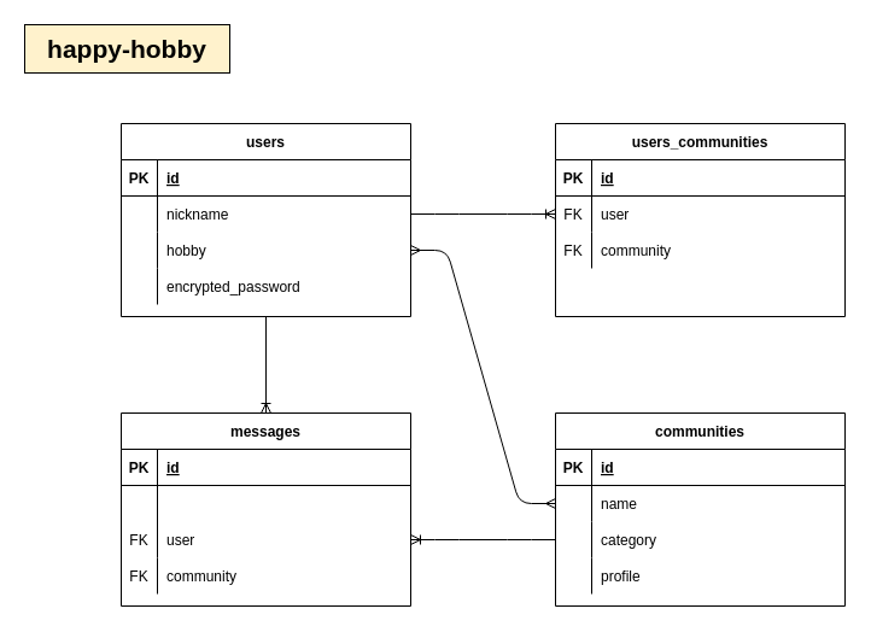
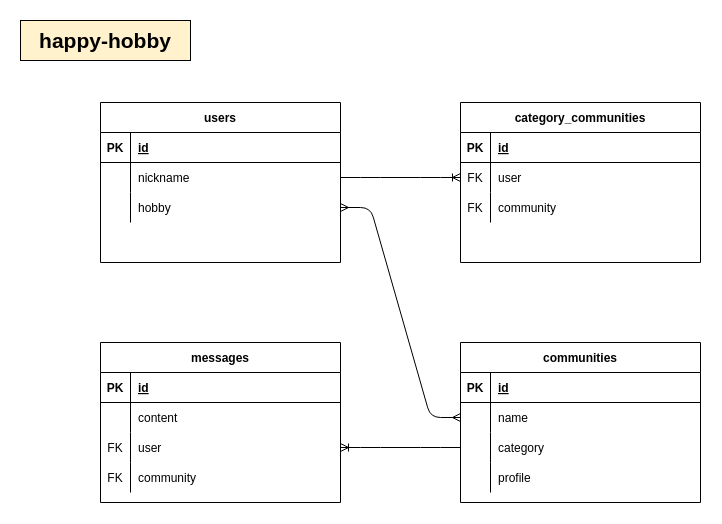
  <mxCell id="0" />
  <mxCell id="1" parent="0" />
- <mxCell id="2" style="edgeStyle=none;rounded=0;orthogonalLoop=1;jettySize=auto;html=1;exitX=0.5;exitY=1;exitDx=0;exitDy=0;entryX=0.5;entryY=0;entryDx=0;entryDy=0;endArrow=ERoneToMany;endFill=0;" parent="1" source="3" target="29" edge="1"><mxGeometry relative="1" as="geometry" /></mxCell>
  <mxCell id="3" value="users" style="shape=table;startSize=30;container=1;collapsible=1;childLayout=tableLayout;fixedRows=1;rowLines=0;fontStyle=1;align=center;resizeLast=1;" parent="1" vertex="1"><mxGeometry x="100" y="102" width="240" height="160" as="geometry"><mxRectangle x="20" y="20" width="60" height="30" as="alternateBounds" /></mxGeometry></mxCell>
  <mxCell id="4" value="" style="shape=partialRectangle;collapsible=0;dropTarget=0;pointerEvents=0;fillColor=none;top=0;left=0;bottom=1;right=0;points=[[0,0.5],[1,0.5]];portConstraint=eastwest;" parent="3" vertex="1"><mxGeometry y="30" width="240" height="30" as="geometry" /></mxCell>
  <mxCell id="5" value="PK" style="shape=partialRectangle;connectable=0;fillColor=none;top=0;left=0;bottom=0;right=0;fontStyle=1;overflow=hidden;" parent="4" vertex="1"><mxGeometry width="30" height="30" as="geometry" /></mxCell>
  <mxCell id="6" value="id" style="shape=partialRectangle;connectable=0;fillColor=none;top=0;left=0;bottom=0;right=0;align=left;spacingLeft=6;fontStyle=5;overflow=hidden;" parent="4" vertex="1"><mxGeometry x="30" width="210" height="30" as="geometry" /></mxCell>
  <mxCell id="7" value="" style="shape=partialRectangle;collapsible=0;dropTarget=0;pointerEvents=0;fillColor=none;top=0;left=0;bottom=0;right=0;points=[[0,0.5],[1,0.5]];portConstraint=eastwest;" parent="3" vertex="1"><mxGeometry y="60" width="240" height="30" as="geometry" /></mxCell>
  <mxCell id="8" value="" style="shape=partialRectangle;connectable=0;fillColor=none;top=0;left=0;bottom=0;right=0;editable=1;overflow=hidden;" parent="7" vertex="1"><mxGeometry width="30" height="30" as="geometry" /></mxCell>
  <mxCell id="9" value="nickname" style="shape=partialRectangle;connectable=0;fillColor=none;top=0;left=0;bottom=0;right=0;align=left;spacingLeft=6;overflow=hidden;" parent="7" vertex="1"><mxGeometry x="30" width="210" height="30" as="geometry" /></mxCell>
  <mxCell id="10" value="" style="shape=partialRectangle;collapsible=0;dropTarget=0;pointerEvents=0;fillColor=none;top=0;left=0;bottom=0;right=0;points=[[0,0.5],[1,0.5]];portConstraint=eastwest;" parent="3" vertex="1"><mxGeometry y="90" width="240" height="30" as="geometry" /></mxCell>
  <mxCell id="11" value="" style="shape=partialRectangle;connectable=0;fillColor=none;top=0;left=0;bottom=0;right=0;editable=1;overflow=hidden;" parent="10" vertex="1"><mxGeometry width="30" height="30" as="geometry" /></mxCell>
  <mxCell id="12" value="hobby" style="shape=partialRectangle;connectable=0;fillColor=none;top=0;left=0;bottom=0;right=0;align=left;spacingLeft=6;overflow=hidden;" parent="10" vertex="1"><mxGeometry x="30" width="210" height="30" as="geometry" /></mxCell>
  <mxCell id="13" value="" style="shape=partialRectangle;collapsible=0;dropTarget=0;pointerEvents=0;fillColor=none;top=0;left=0;bottom=0;right=0;points=[[0,0.5],[1,0.5]];portConstraint=eastwest;" parent="3" vertex="1"><mxGeometry y="120" width="240" height="30" as="geometry" /></mxCell>
  <mxCell id="14" value="" style="shape=partialRectangle;connectable=0;fillColor=none;top=0;left=0;bottom=0;right=0;editable=1;overflow=hidden;" parent="13" vertex="1"><mxGeometry width="30" height="30" as="geometry" /></mxCell>
- <mxCell id="15" value="encrypted_password" style="shape=partialRectangle;connectable=0;fillColor=none;top=0;left=0;bottom=0;right=0;align=left;spacingLeft=6;overflow=hidden;" parent="13" vertex="1"><mxGeometry x="30" width="210" height="30" as="geometry" /></mxCell>
  <mxCell id="16" value="communities" style="shape=table;startSize=30;container=1;collapsible=1;childLayout=tableLayout;fixedRows=1;rowLines=0;fontStyle=1;align=center;resizeLast=1;" parent="1" vertex="1"><mxGeometry x="460" y="342" width="240" height="160" as="geometry"><mxRectangle x="20" y="20" width="60" height="30" as="alternateBounds" /></mxGeometry></mxCell>
  <mxCell id="17" value="" style="shape=partialRectangle;collapsible=0;dropTarget=0;pointerEvents=0;fillColor=none;top=0;left=0;bottom=1;right=0;points=[[0,0.5],[1,0.5]];portConstraint=eastwest;" parent="16" vertex="1"><mxGeometry y="30" width="240" height="30" as="geometry" /></mxCell>
  <mxCell id="18" value="PK" style="shape=partialRectangle;connectable=0;fillColor=none;top=0;left=0;bottom=0;right=0;fontStyle=1;overflow=hidden;" parent="17" vertex="1"><mxGeometry width="30" height="30" as="geometry" /></mxCell>
  <mxCell id="19" value="id" style="shape=partialRectangle;connectable=0;fillColor=none;top=0;left=0;bottom=0;right=0;align=left;spacingLeft=6;fontStyle=5;overflow=hidden;" parent="17" vertex="1"><mxGeometry x="30" width="210" height="30" as="geometry" /></mxCell>
  <mxCell id="20" value="" style="shape=partialRectangle;collapsible=0;dropTarget=0;pointerEvents=0;fillColor=none;top=0;left=0;bottom=0;right=0;points=[[0,0.5],[1,0.5]];portConstraint=eastwest;" parent="16" vertex="1"><mxGeometry y="60" width="240" height="30" as="geometry" /></mxCell>
  <mxCell id="21" value="" style="shape=partialRectangle;connectable=0;fillColor=none;top=0;left=0;bottom=0;right=0;editable=1;overflow=hidden;" parent="20" vertex="1"><mxGeometry width="30" height="30" as="geometry" /></mxCell>
  <mxCell id="22" value="name" style="shape=partialRectangle;connectable=0;fillColor=none;top=0;left=0;bottom=0;right=0;align=left;spacingLeft=6;overflow=hidden;" parent="20" vertex="1"><mxGeometry x="30" width="210" height="30" as="geometry" /></mxCell>
  <mxCell id="23" value="" style="shape=partialRectangle;collapsible=0;dropTarget=0;pointerEvents=0;fillColor=none;top=0;left=0;bottom=0;right=0;points=[[0,0.5],[1,0.5]];portConstraint=eastwest;" parent="16" vertex="1"><mxGeometry y="90" width="240" height="30" as="geometry" /></mxCell>
  <mxCell id="24" value="" style="shape=partialRectangle;connectable=0;fillColor=none;top=0;left=0;bottom=0;right=0;editable=1;overflow=hidden;" parent="23" vertex="1"><mxGeometry width="30" height="30" as="geometry" /></mxCell>
  <mxCell id="25" value="category" style="shape=partialRectangle;connectable=0;fillColor=none;top=0;left=0;bottom=0;right=0;align=left;spacingLeft=6;overflow=hidden;" parent="23" vertex="1"><mxGeometry x="30" width="210" height="30" as="geometry" /></mxCell>
  <mxCell id="26" style="shape=partialRectangle;collapsible=0;dropTarget=0;pointerEvents=0;fillColor=none;top=0;left=0;bottom=0;right=0;points=[[0,0.5],[1,0.5]];portConstraint=eastwest;" parent="16" vertex="1"><mxGeometry y="120" width="240" height="30" as="geometry" /></mxCell>
  <mxCell id="27" style="shape=partialRectangle;connectable=0;fillColor=none;top=0;left=0;bottom=0;right=0;editable=1;overflow=hidden;" parent="26" vertex="1"><mxGeometry width="30" height="30" as="geometry" /></mxCell>
  <mxCell id="28" value="profile" style="shape=partialRectangle;connectable=0;fillColor=none;top=0;left=0;bottom=0;right=0;align=left;spacingLeft=6;overflow=hidden;" parent="26" vertex="1"><mxGeometry x="30" width="210" height="30" as="geometry" /></mxCell>
  <mxCell id="29" value="messages" style="shape=table;startSize=30;container=1;collapsible=1;childLayout=tableLayout;fixedRows=1;rowLines=0;fontStyle=1;align=center;resizeLast=1;" parent="1" vertex="1"><mxGeometry x="100" y="342" width="240" height="160" as="geometry" /></mxCell>
  <mxCell id="30" value="" style="shape=partialRectangle;collapsible=0;dropTarget=0;pointerEvents=0;fillColor=none;top=0;left=0;bottom=1;right=0;points=[[0,0.5],[1,0.5]];portConstraint=eastwest;" parent="29" vertex="1"><mxGeometry y="30" width="240" height="30" as="geometry" /></mxCell>
  <mxCell id="31" value="PK" style="shape=partialRectangle;connectable=0;fillColor=none;top=0;left=0;bottom=0;right=0;fontStyle=1;overflow=hidden;" parent="30" vertex="1"><mxGeometry width="30" height="30" as="geometry" /></mxCell>
  <mxCell id="32" value="id" style="shape=partialRectangle;connectable=0;fillColor=none;top=0;left=0;bottom=0;right=0;align=left;spacingLeft=6;fontStyle=5;overflow=hidden;" parent="30" vertex="1"><mxGeometry x="30" width="210" height="30" as="geometry" /></mxCell>
  <mxCell id="33" value="" style="shape=partialRectangle;collapsible=0;dropTarget=0;pointerEvents=0;fillColor=none;top=0;left=0;bottom=0;right=0;points=[[0,0.5],[1,0.5]];portConstraint=eastwest;" parent="29" vertex="1"><mxGeometry y="60" width="240" height="30" as="geometry" /></mxCell>
  <mxCell id="34" value="" style="shape=partialRectangle;connectable=0;fillColor=none;top=0;left=0;bottom=0;right=0;editable=1;overflow=hidden;" parent="33" vertex="1"><mxGeometry width="30" height="30" as="geometry" /></mxCell>
+ <mxCell id="35" value="content" style="shape=partialRectangle;connectable=0;fillColor=none;top=0;left=0;bottom=0;right=0;align=left;spacingLeft=6;overflow=hidden;" parent="33" vertex="1"><mxGeometry x="30" width="210" height="30" as="geometry" /></mxCell>
  <mxCell id="36" style="shape=partialRectangle;collapsible=0;dropTarget=0;pointerEvents=0;fillColor=none;top=0;left=0;bottom=0;right=0;points=[[0,0.5],[1,0.5]];portConstraint=eastwest;" parent="29" vertex="1"><mxGeometry y="90" width="240" height="30" as="geometry" /></mxCell>
  <mxCell id="37" value="FK" style="shape=partialRectangle;connectable=0;fillColor=none;top=0;left=0;bottom=0;right=0;editable=1;overflow=hidden;" parent="36" vertex="1"><mxGeometry width="30" height="30" as="geometry" /></mxCell>
  <mxCell id="38" value="user" style="shape=partialRectangle;connectable=0;fillColor=none;top=0;left=0;bottom=0;right=0;align=left;spacingLeft=6;overflow=hidden;" parent="36" vertex="1"><mxGeometry x="30" width="210" height="30" as="geometry" /></mxCell>
  <mxCell id="39" style="shape=partialRectangle;collapsible=0;dropTarget=0;pointerEvents=0;fillColor=none;top=0;left=0;bottom=0;right=0;points=[[0,0.5],[1,0.5]];portConstraint=eastwest;" parent="29" vertex="1"><mxGeometry y="120" width="240" height="30" as="geometry" /></mxCell>
  <mxCell id="40" value="FK" style="shape=partialRectangle;connectable=0;fillColor=none;top=0;left=0;bottom=0;right=0;editable=1;overflow=hidden;" parent="39" vertex="1"><mxGeometry width="30" height="30" as="geometry" /></mxCell>
  <mxCell id="41" value="community" style="shape=partialRectangle;connectable=0;fillColor=none;top=0;left=0;bottom=0;right=0;align=left;spacingLeft=6;overflow=hidden;" parent="39" vertex="1"><mxGeometry x="30" width="210" height="30" as="geometry" /></mxCell>
- <mxCell id="42" value="users_communities" style="shape=table;startSize=30;container=1;collapsible=1;childLayout=tableLayout;fixedRows=1;rowLines=0;fontStyle=1;align=center;resizeLast=1;labelBackgroundColor=none;" parent="1" vertex="1"><mxGeometry x="460" y="102" width="240" height="160" as="geometry" /></mxCell>
+ <mxCell id="42" value="category_communities" style="shape=table;startSize=30;container=1;collapsible=1;childLayout=tableLayout;fixedRows=1;rowLines=0;fontStyle=1;align=center;resizeLast=1;labelBackgroundColor=none;" parent="1" vertex="1"><mxGeometry x="460" y="102" width="240" height="160" as="geometry" /></mxCell>
  <mxCell id="43" value="" style="shape=partialRectangle;collapsible=0;dropTarget=0;pointerEvents=0;fillColor=none;top=0;left=0;bottom=1;right=0;points=[[0,0.5],[1,0.5]];portConstraint=eastwest;" parent="42" vertex="1"><mxGeometry y="30" width="240" height="30" as="geometry" /></mxCell>
  <mxCell id="44" value="PK" style="shape=partialRectangle;connectable=0;fillColor=none;top=0;left=0;bottom=0;right=0;fontStyle=1;overflow=hidden;" parent="43" vertex="1"><mxGeometry width="30" height="30" as="geometry" /></mxCell>
  <mxCell id="45" value="id" style="shape=partialRectangle;connectable=0;fillColor=none;top=0;left=0;bottom=0;right=0;align=left;spacingLeft=6;fontStyle=5;overflow=hidden;" parent="43" vertex="1"><mxGeometry x="30" width="210" height="30" as="geometry" /></mxCell>
  <mxCell id="46" value="" style="shape=partialRectangle;collapsible=0;dropTarget=0;pointerEvents=0;fillColor=none;top=0;left=0;bottom=0;right=0;points=[[0,0.5],[1,0.5]];portConstraint=eastwest;" parent="42" vertex="1"><mxGeometry y="60" width="240" height="30" as="geometry" /></mxCell>
  <mxCell id="47" value="FK" style="shape=partialRectangle;connectable=0;fillColor=none;top=0;left=0;bottom=0;right=0;editable=1;overflow=hidden;" parent="46" vertex="1"><mxGeometry width="30" height="30" as="geometry" /></mxCell>
  <mxCell id="48" value="user" style="shape=partialRectangle;connectable=0;fillColor=none;top=0;left=0;bottom=0;right=0;align=left;spacingLeft=6;overflow=hidden;" parent="46" vertex="1"><mxGeometry x="30" width="210" height="30" as="geometry" /></mxCell>
  <mxCell id="49" value="" style="shape=partialRectangle;collapsible=0;dropTarget=0;pointerEvents=0;fillColor=none;top=0;left=0;bottom=0;right=0;points=[[0,0.5],[1,0.5]];portConstraint=eastwest;" parent="42" vertex="1"><mxGeometry y="90" width="240" height="30" as="geometry" /></mxCell>
  <mxCell id="50" value="FK" style="shape=partialRectangle;connectable=0;fillColor=none;top=0;left=0;bottom=0;right=0;editable=1;overflow=hidden;" parent="49" vertex="1"><mxGeometry width="30" height="30" as="geometry" /></mxCell>
  <mxCell id="51" value="community" style="shape=partialRectangle;connectable=0;fillColor=none;top=0;left=0;bottom=0;right=0;align=left;spacingLeft=6;overflow=hidden;" parent="49" vertex="1"><mxGeometry x="30" width="210" height="30" as="geometry" /></mxCell>
  <mxCell id="52" value="&lt;b&gt;&lt;font style=&quot;font-size: 21px&quot;&gt;happy-hobby&lt;/font&gt;&lt;/b&gt;" style="whiteSpace=wrap;html=1;align=center;fillColor=#fff2cc;" parent="1" vertex="1"><mxGeometry x="20" y="20" width="170" height="40" as="geometry" /></mxCell>
  <mxCell id="53" value="" style="edgeStyle=entityRelationEdgeStyle;fontSize=12;html=1;endArrow=ERoneToMany;exitX=1;exitY=0.5;exitDx=0;exitDy=0;entryX=0;entryY=0.5;entryDx=0;entryDy=0;" parent="1" source="7" target="46" edge="1"><mxGeometry width="100" height="100" relative="1" as="geometry"><mxPoint x="280" y="332" as="sourcePoint" /><mxPoint x="380" y="232" as="targetPoint" /></mxGeometry></mxCell>
  <mxCell id="54" value="" style="edgeStyle=entityRelationEdgeStyle;fontSize=12;html=1;endArrow=ERmany;startArrow=ERmany;exitX=1;exitY=0.5;exitDx=0;exitDy=0;entryX=0;entryY=0.5;entryDx=0;entryDy=0;" parent="1" source="10" target="20" edge="1"><mxGeometry width="100" height="100" relative="1" as="geometry"><mxPoint x="320" y="342" as="sourcePoint" /><mxPoint x="420" y="242" as="targetPoint" /></mxGeometry></mxCell>
  <mxCell id="55" value="" style="edgeStyle=entityRelationEdgeStyle;fontSize=12;html=1;endArrow=ERoneToMany;exitX=0;exitY=0.5;exitDx=0;exitDy=0;entryX=1;entryY=0.5;entryDx=0;entryDy=0;" parent="1" source="23" target="36" edge="1"><mxGeometry width="100" height="100" relative="1" as="geometry"><mxPoint x="320" y="382" as="sourcePoint" /><mxPoint x="420" y="282" as="targetPoint" /></mxGeometry></mxCell>
